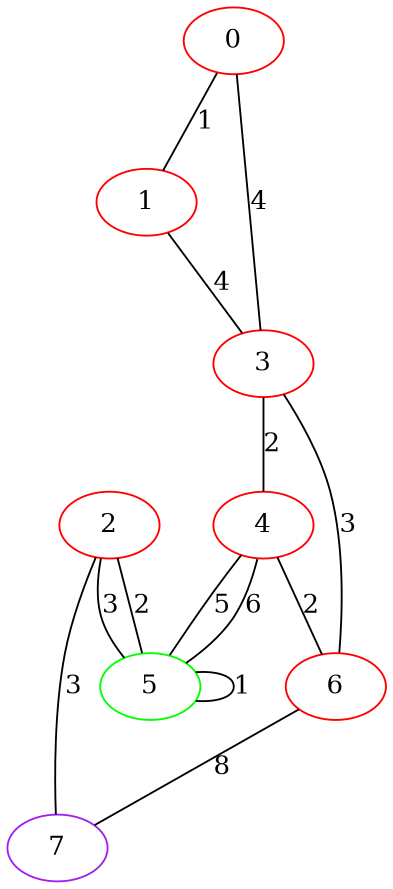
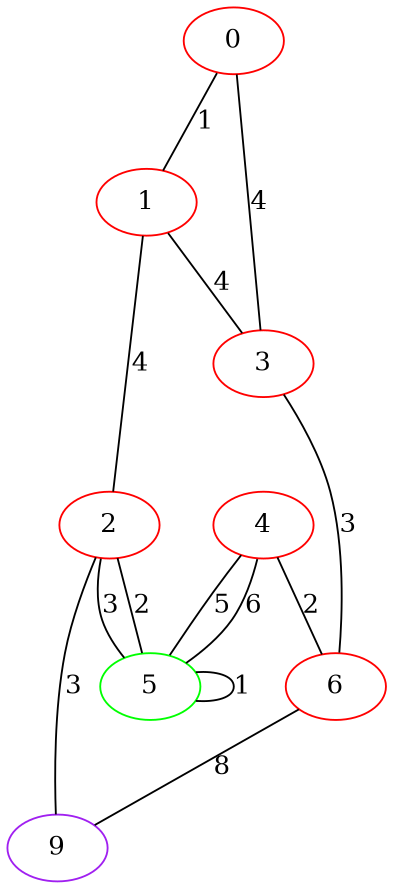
  graph {
    node [color=red weight=1]
    0
    1
    3
    2
    4
    6
    5 [color=green weight=2]
-   7 [color=purple weight=4]
+   7 [color=purple weight=4 label=9]
    0 -- 1 [label=1]
    0 -- 3 [label=4]
    1 -- 3 [label=4]
-   3 -- 4 [label=2]
+   1 -- 2 [label=4]
    3 -- 6 [label=3]
    2 -- 5 [label=2]
    2 -- 5 [label=3]
    2 -- 7 [label=3]
    4 -- 6 [label=2]
    4 -- 5 [label=5]
    4 -- 5 [label=6]
    6 -- 7 [label=8]
    5 -- 5 [label=1]
  }
